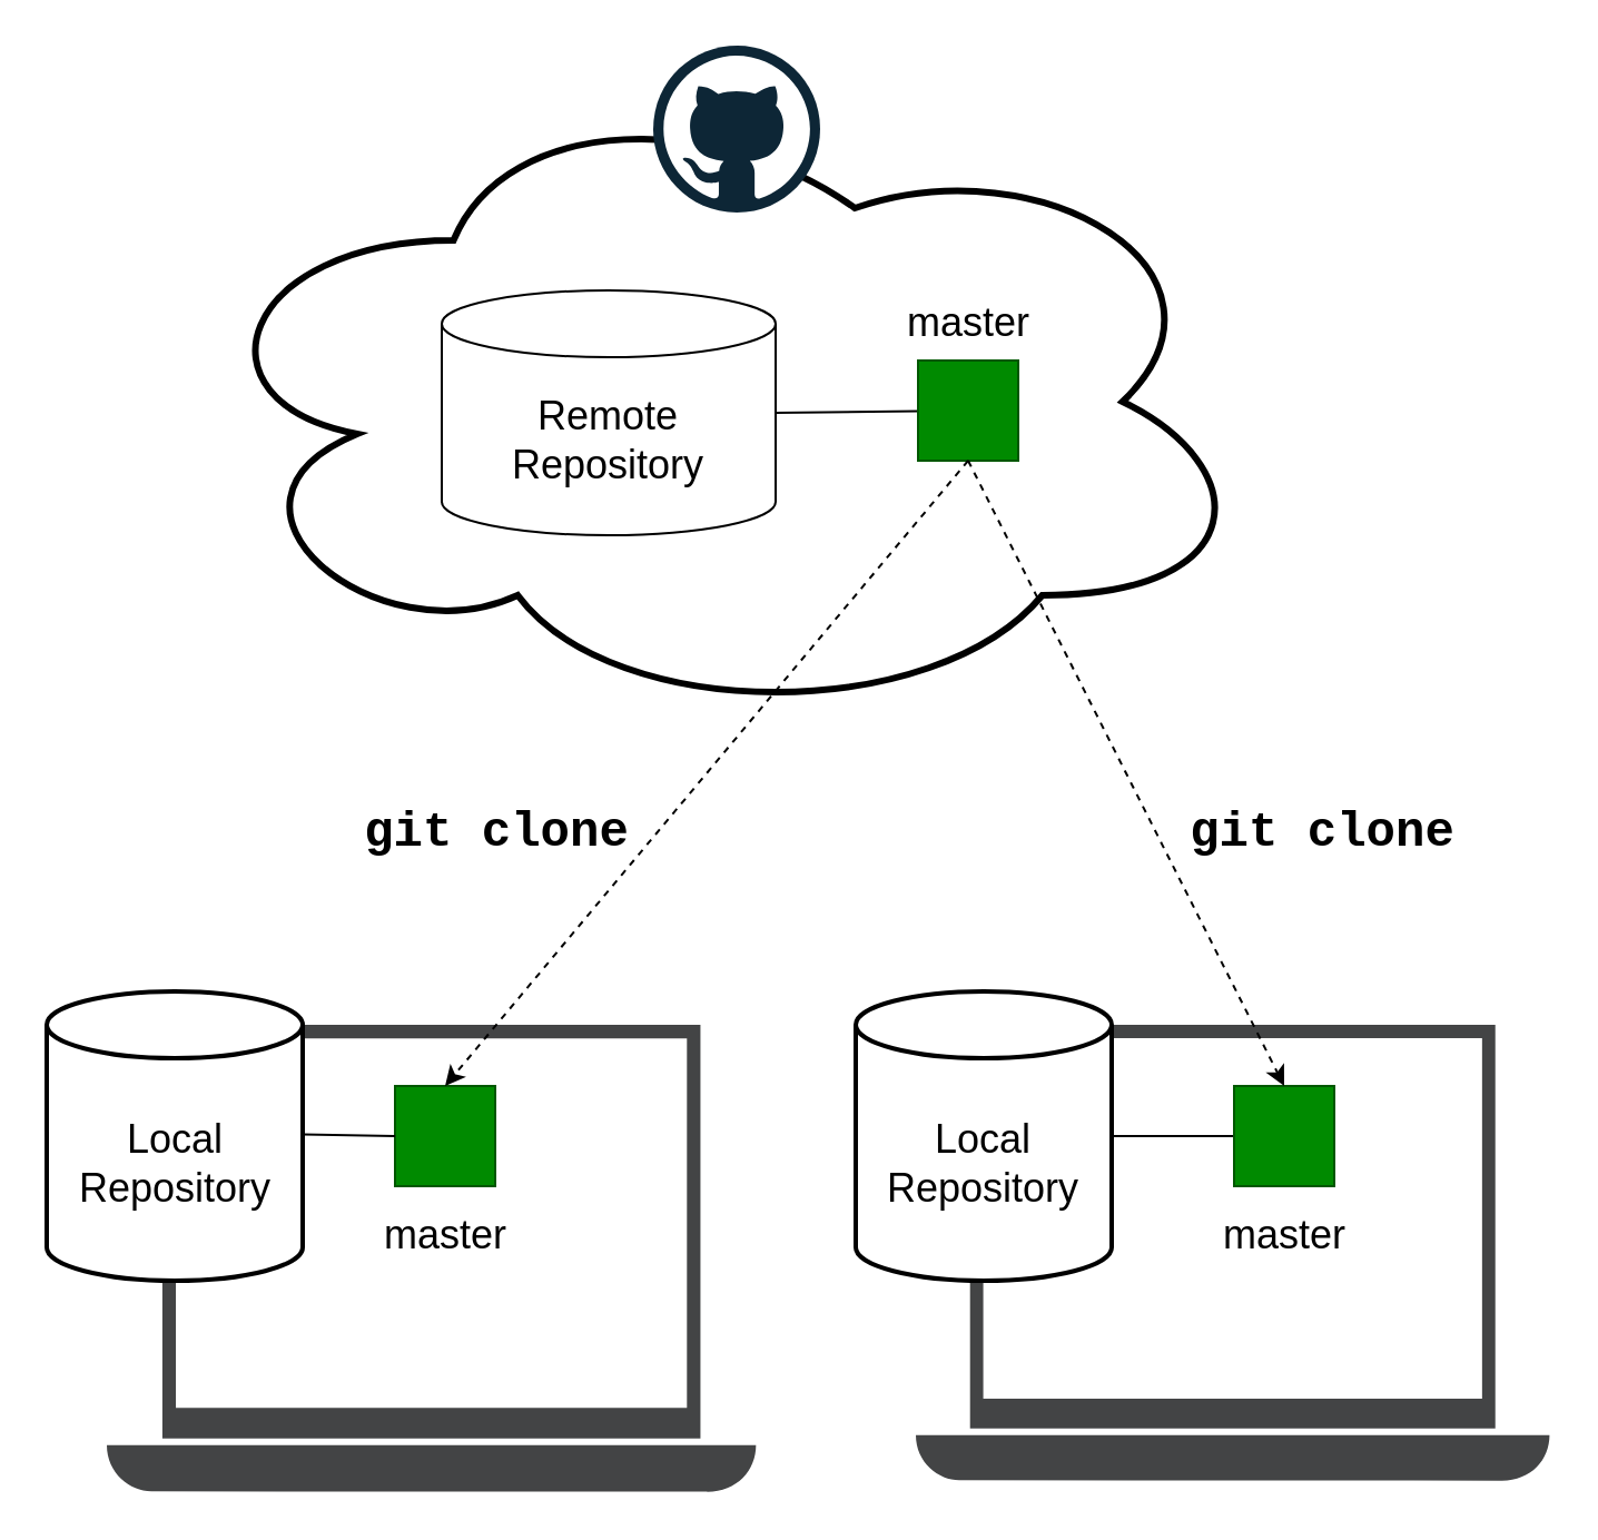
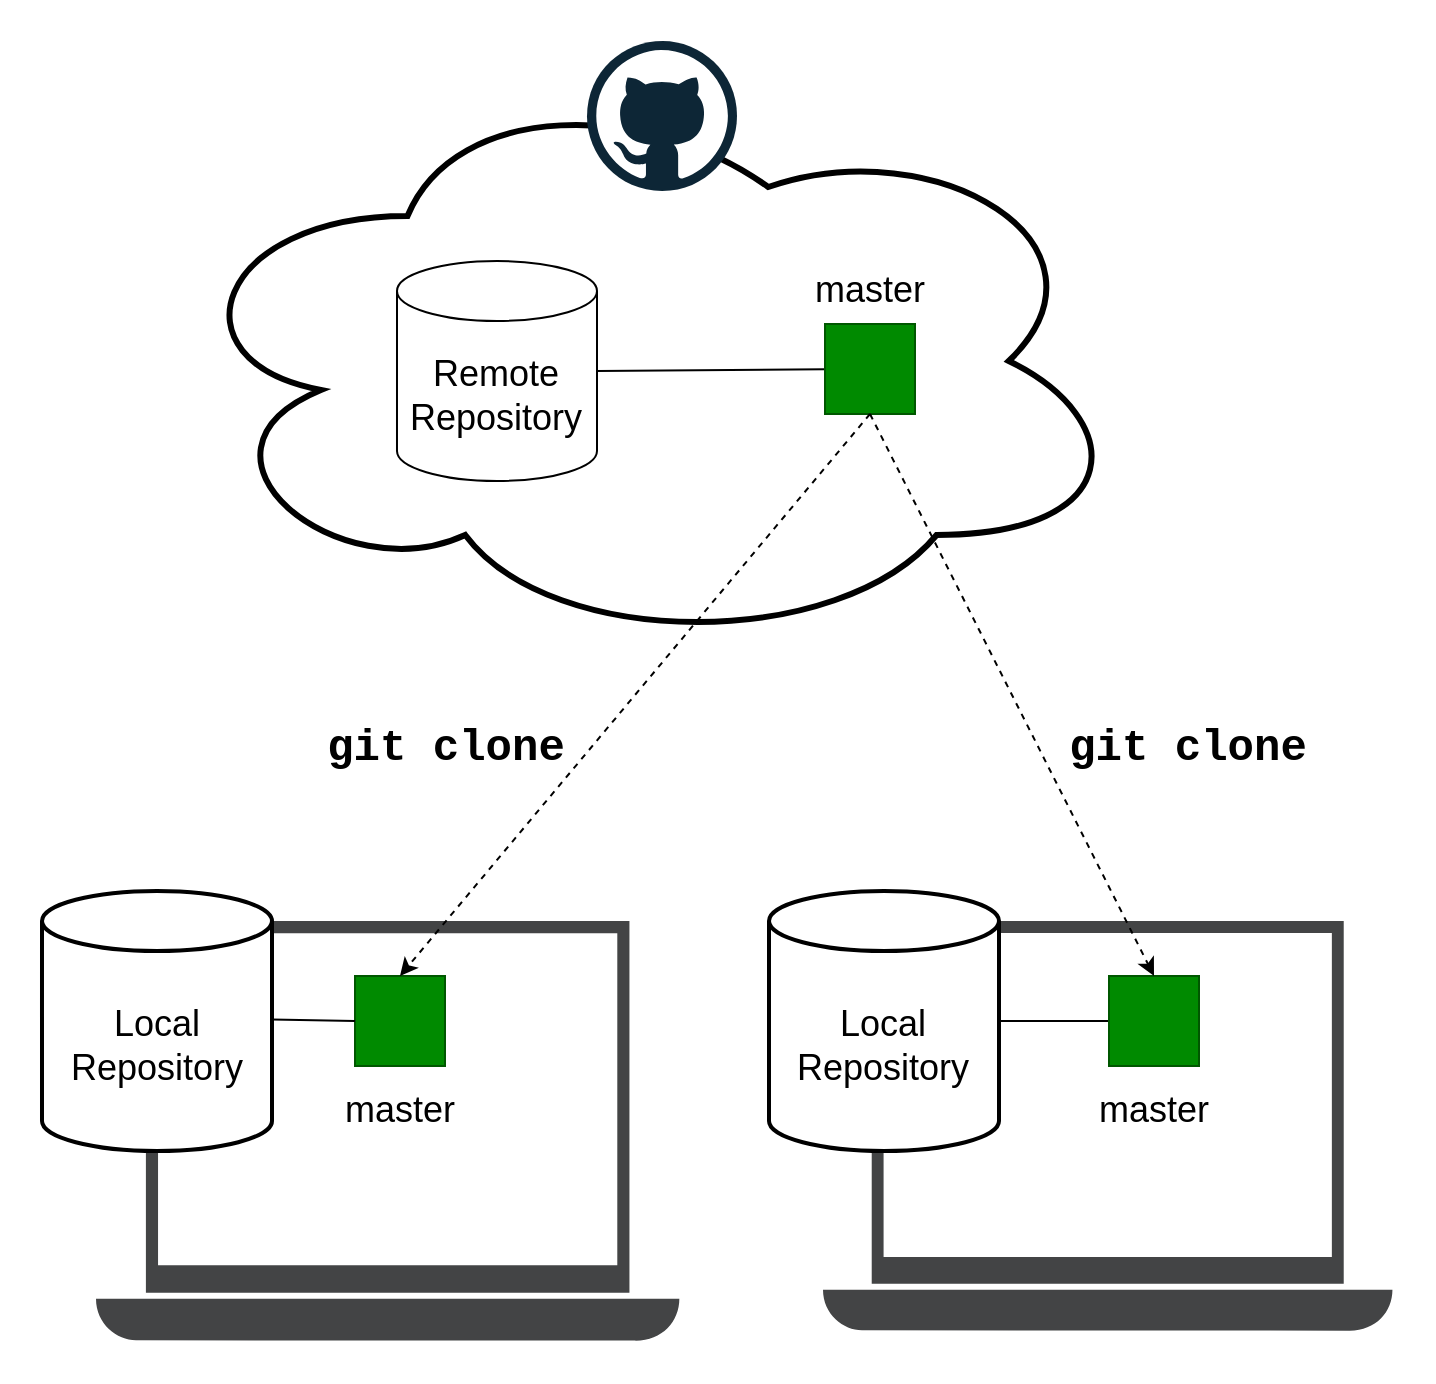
  <mxCell id="0" />
  <mxCell id="1" parent="0" />
  <mxCell id="2" value="" style="ellipse;shape=cloud;whiteSpace=wrap;html=1;strokeWidth=3;" parent="1" vertex="1"><mxGeometry x="83" y="35" width="481" height="290" as="geometry" /></mxCell>
  <mxCell id="3" value="" style="sketch=0;pointerEvents=1;shadow=0;dashed=0;html=1;strokeColor=none;fillColor=#434445;aspect=fixed;labelPosition=center;verticalLabelPosition=bottom;verticalAlign=top;align=center;outlineConnect=0;shape=mxgraph.vvd.laptop;" parent="1" vertex="1"><mxGeometry x="47.5" y="460" width="291.67" height="210" as="geometry" /></mxCell>
  <mxCell id="4" value="" style="endArrow=none;html=1;rounded=0;exitX=1;exitY=0.5;exitDx=0;exitDy=0;exitPerimeter=0;" parent="1" source="9" target="5" edge="1"><mxGeometry width="50" height="50" relative="1" as="geometry"><mxPoint x="303" y="185" as="sourcePoint" /><mxPoint x="683" y="190" as="targetPoint" /></mxGeometry></mxCell>
  <mxCell id="5" value="" style="whiteSpace=wrap;html=1;aspect=fixed;fillColor=#008a00;fontColor=#ffffff;strokeColor=#005700;" parent="1" vertex="1"><mxGeometry x="412" y="161.5" width="45" height="45" as="geometry" /></mxCell>
  <mxCell id="6" value="" style="whiteSpace=wrap;html=1;aspect=fixed;fillColor=#008a00;fontColor=#ffffff;strokeColor=#005700;" parent="1" vertex="1"><mxGeometry x="177" y="487.5" width="45" height="45" as="geometry" /></mxCell>
  <mxCell id="7" value="" style="endArrow=classic;html=1;rounded=0;entryX=0.5;entryY=0;entryDx=0;entryDy=0;dashed=1;exitX=0.5;exitY=1;exitDx=0;exitDy=0;" parent="1" source="5" target="6" edge="1"><mxGeometry width="50" height="50" relative="1" as="geometry"><mxPoint x="434" y="210" as="sourcePoint" /><mxPoint x="245" y="385" as="targetPoint" /></mxGeometry></mxCell>
  <mxCell id="8" value="" style="dashed=0;outlineConnect=0;html=1;align=center;labelPosition=center;verticalLabelPosition=bottom;verticalAlign=top;shape=mxgraph.weblogos.github" parent="1" vertex="1"><mxGeometry x="293" y="20" width="75" height="75" as="geometry" /></mxCell>
- <mxCell id="9" value="&lt;span style=&quot;font-size: 18px;&quot;&gt;Remote Repository&lt;/span&gt;" style="shape=cylinder3;whiteSpace=wrap;html=1;boundedLbl=1;backgroundOutline=1;size=15;" parent="1" vertex="1"><mxGeometry x="198" y="130" width="150" height="110" as="geometry" /></mxCell>
+ <mxCell id="9" value="&lt;span style=&quot;font-size: 18px;&quot;&gt;Remote Repository&lt;/span&gt;" style="shape=cylinder3;whiteSpace=wrap;html=1;boundedLbl=1;backgroundOutline=1;size=15;" parent="1" vertex="1"><mxGeometry x="198" y="130" width="100" height="110" as="geometry" /></mxCell>
  <mxCell id="10" value="&lt;span style=&quot;font-size: 18px;&quot;&gt;Local&lt;/span&gt;&lt;div&gt;&lt;span style=&quot;font-size: 18px;&quot;&gt;Repository&lt;/span&gt;&lt;/div&gt;" style="shape=cylinder3;whiteSpace=wrap;html=1;boundedLbl=1;backgroundOutline=1;size=15;strokeWidth=2;" parent="1" vertex="1"><mxGeometry x="20.5" y="445" width="115" height="130" as="geometry" /></mxCell>
  <mxCell id="11" value="&lt;font style=&quot;font-size: 22px;&quot;&gt;git clone&lt;/font&gt;" style="text;html=1;align=center;verticalAlign=middle;whiteSpace=wrap;rounded=0;fontStyle=1;fontFamily=Courier New;" parent="1" vertex="1"><mxGeometry x="153" y="350" width="140" height="50" as="geometry" /></mxCell>
  <mxCell id="12" value="" style="sketch=0;pointerEvents=1;shadow=0;dashed=0;html=1;strokeColor=none;fillColor=#434445;aspect=fixed;labelPosition=center;verticalLabelPosition=bottom;verticalAlign=top;align=center;outlineConnect=0;shape=mxgraph.vvd.laptop;" parent="1" vertex="1"><mxGeometry x="411" y="460" width="284.72" height="205" as="geometry" /></mxCell>
  <mxCell id="13" value="" style="endArrow=none;html=1;rounded=0;exitX=1;exitY=0.5;exitDx=0;exitDy=0;exitPerimeter=0;" parent="1" source="15" target="14" edge="1"><mxGeometry width="50" height="50" relative="1" as="geometry"><mxPoint x="491" y="505" as="sourcePoint" /><mxPoint x="871" y="510" as="targetPoint" /></mxGeometry></mxCell>
  <mxCell id="14" value="" style="whiteSpace=wrap;html=1;aspect=fixed;fillColor=#008a00;fontColor=#ffffff;strokeColor=#005700;" parent="1" vertex="1"><mxGeometry x="554" y="487.5" width="45" height="45" as="geometry" /></mxCell>
  <mxCell id="15" value="&lt;span style=&quot;font-size: 18px;&quot;&gt;Local&lt;/span&gt;&lt;div&gt;&lt;span style=&quot;font-size: 18px;&quot;&gt;Repository&lt;/span&gt;&lt;/div&gt;" style="shape=cylinder3;whiteSpace=wrap;html=1;boundedLbl=1;backgroundOutline=1;size=15;strokeWidth=2;" parent="1" vertex="1"><mxGeometry x="384" y="445" width="115" height="130" as="geometry" /></mxCell>
  <mxCell id="16" value="" style="endArrow=classic;html=1;rounded=0;exitX=0.5;exitY=1;exitDx=0;exitDy=0;entryX=0.5;entryY=0;entryDx=0;entryDy=0;dashed=1;" parent="1" source="5" target="14" edge="1"><mxGeometry width="50" height="50" relative="1" as="geometry"><mxPoint x="150.5" y="-54.5" as="sourcePoint" /><mxPoint x="623.5" y="175.5" as="targetPoint" /></mxGeometry></mxCell>
  <mxCell id="17" value="&lt;font style=&quot;font-size: 22px;&quot;&gt;git clone&lt;/font&gt;" style="text;html=1;align=center;verticalAlign=middle;whiteSpace=wrap;rounded=0;fontStyle=1;fontFamily=Courier New;" parent="1" vertex="1"><mxGeometry x="524" y="350" width="140" height="50" as="geometry" /></mxCell>
  <mxCell id="18" value="" style="endArrow=none;html=1;rounded=0;exitX=1;exitY=0.5;exitDx=0;exitDy=0;exitPerimeter=0;entryX=0;entryY=0.5;entryDx=0;entryDy=0;" parent="1" target="6" edge="1"><mxGeometry width="50" height="50" relative="1" as="geometry"><mxPoint x="135.5" y="509.29" as="sourcePoint" /><mxPoint x="237" y="509" as="targetPoint" /></mxGeometry></mxCell>
  <mxCell id="19" value="&lt;font style=&quot;font-size: 18px;&quot;&gt;master&lt;/font&gt;" style="text;html=1;align=center;verticalAlign=middle;whiteSpace=wrap;rounded=0;" parent="1" vertex="1"><mxGeometry x="404.5" y="130" width="60" height="30" as="geometry" /></mxCell>
  <mxCell id="20" value="&lt;font style=&quot;font-size: 18px;&quot;&gt;master&lt;/font&gt;" style="text;html=1;align=center;verticalAlign=middle;whiteSpace=wrap;rounded=0;" parent="1" vertex="1"><mxGeometry x="169.5" y="540" width="60" height="30" as="geometry" /></mxCell>
  <mxCell id="21" value="&lt;font style=&quot;font-size: 18px;&quot;&gt;master&lt;/font&gt;" style="text;html=1;align=center;verticalAlign=middle;whiteSpace=wrap;rounded=0;" parent="1" vertex="1"><mxGeometry x="546.5" y="540" width="60" height="30" as="geometry" /></mxCell>
